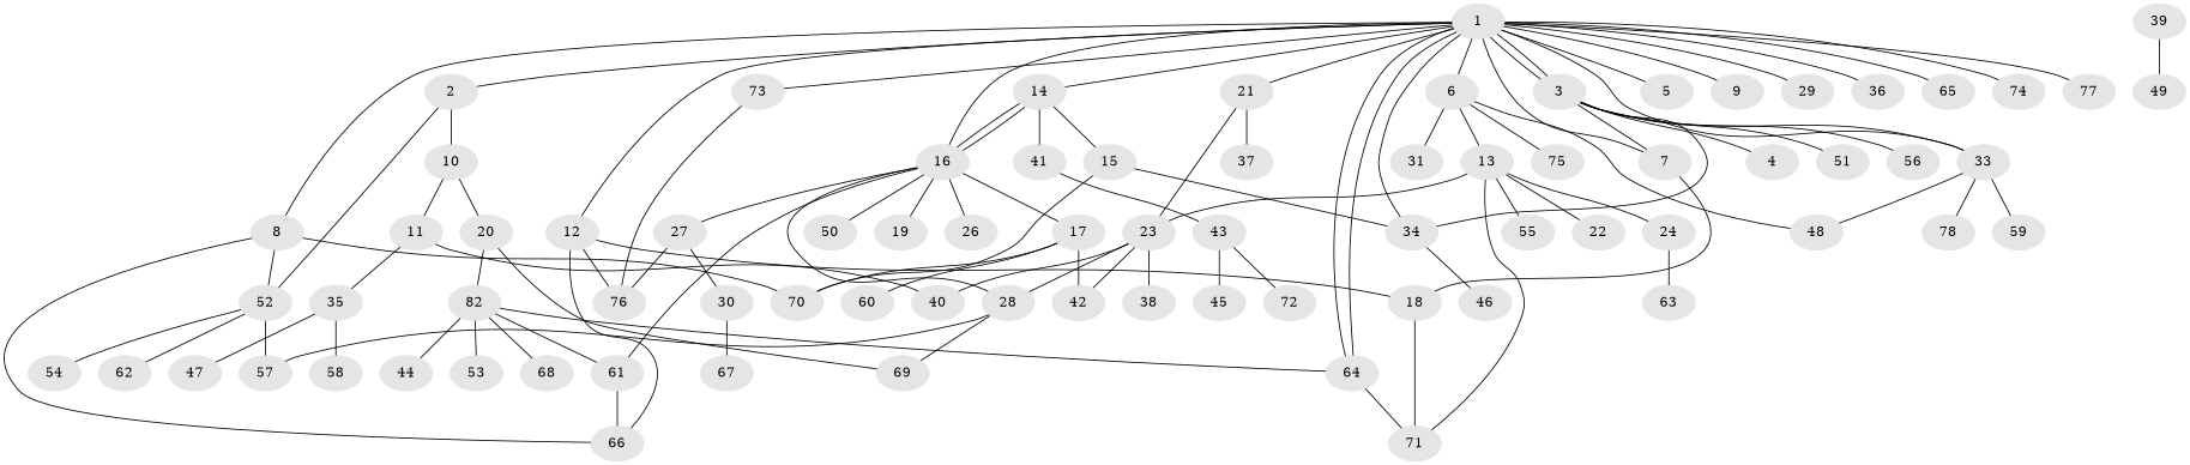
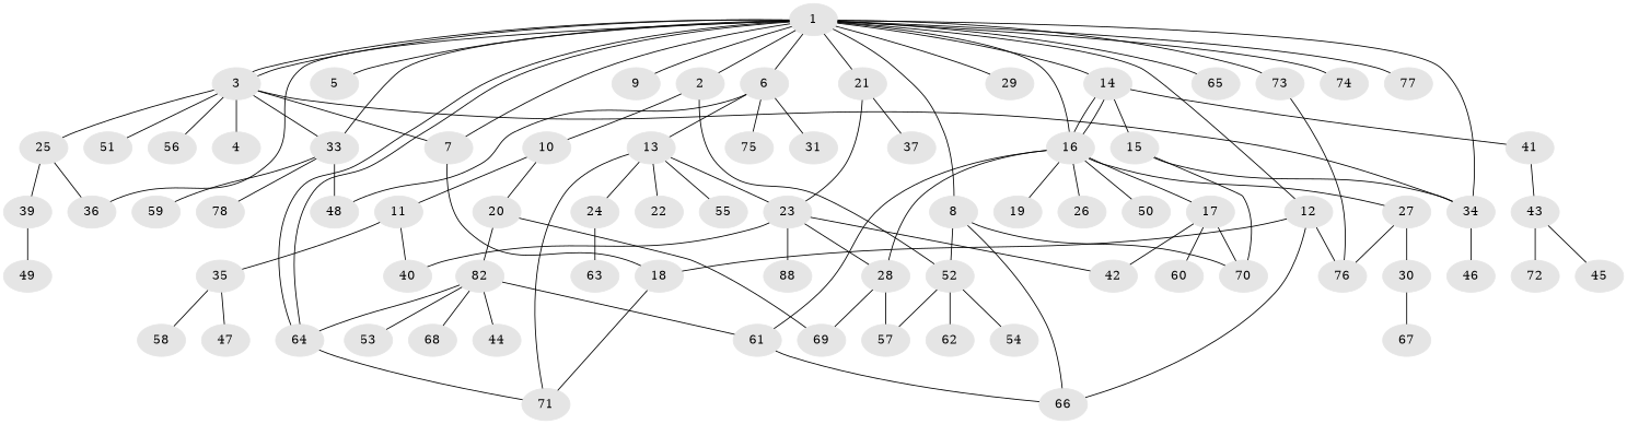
  graph {
    node [color=gray90 style=filled]
    1
    2
    3
    5
    6
    7
    8
    9
    12
    14
    16
    21
    29
    34
    36
    64
    65
    73
    74
    77
    33
    10
    52
    4
+   25
    51
    56
    13
    31
    48
    75
    18
    66
    70
    76
    15
    41
    17
    19
    26
    27
    28
    50
    61
    23
    37
    46
    71
    11
    20
    57
    54
    62
    39
    78
    59
    22
    24
    55
    35
    40
    n62 [label=82]
    69
    47
    58
-   38
+   38 [label=88]
    42
    63
    43
    60
    30
    44
    53
    68
    49
    67
    45
    72
    1 -- 2
    1 -- 3
    1 -- 3
    1 -- 5
    1 -- 6
    1 -- 7
    1 -- 8
    1 -- 9
    1 -- 12
    1 -- 14
    1 -- 16
    1 -- 21
    1 -- 29
    1 -- 34
    1 -- 36
    1 -- 64
    1 -- 64
    1 -- 65
    1 -- 73
    1 -- 74
    1 -- 77
    1 -- 33
    2 -- 10
    2 -- 52
    3 -- 7
    3 -- 34
    3 -- 33
    3 -- 4
+   3 -- 25
    3 -- 51
    3 -- 56
    6 -- 13
    6 -- 31
    6 -- 48
    6 -- 75
    7 -- 18
    8 -- 52
    8 -- 66
    8 -- 70
    12 -- 18
    12 -- 66
    12 -- 76
    14 -- 16
    14 -- 16
    14 -- 15
    14 -- 41
    16 -- 17
    16 -- 19
    16 -- 26
    16 -- 27
    16 -- 28
    16 -- 50
    16 -- 61
    21 -- 23
    21 -- 37
    34 -- 46
    64 -- 71
    73 -- 76
    33 -- 48
    33 -- 78
    33 -- 59
    10 -- 11
    10 -- 20
    52 -- 57
    52 -- 54
    52 -- 62
+   25 -- 36
+   25 -- 39
    13 -- 23
    13 -- 71
    13 -- 22
    13 -- 24
    13 -- 55
    18 -- 71
    15 -- 34
    15 -- 70
    41 -- 43
    17 -- 70
    17 -- 42
    17 -- 60
    27 -- 76
    27 -- 30
    28 -- 57
    28 -- 69
    61 -- 66
    23 -- 28
    23 -- 40
    23 -- 38
    23 -- 42
    11 -- 35
    11 -- 40
    20 -- n62
    20 -- 69
    39 -- 49
    24 -- 63
    35 -- 47
    35 -- 58
    n62 -- 64
    n62 -- 61
    n62 -- 44
    n62 -- 53
    n62 -- 68
    43 -- 45
    43 -- 72
    30 -- 67
  }
